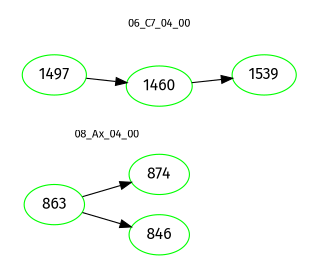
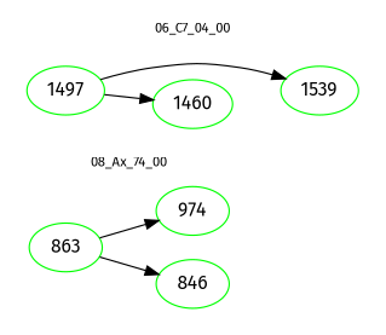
  digraph {
    fontname="Fira Sans"
    rankdir=LR
    node [color=green fontname="Fira Sans"]
    edge [color=black fontname="Fira Sans"]
    n1 [label=863]
    n2 [label=846]
-   n3 [label=874]
+   n3 [label=974]
    n4 [label=1497]
    n5 [label=1460]
    n6 [label=1539]
    subgraph cluster_1 {
      color=white
      fontsize=10
-     label="08_Ax_04_00"
+     label="08_Ax_74_00"
      n1
      n2
      n3
    }
    subgraph cluster_2 {
      color=white
      fontsize=10
      label="06_C7_04_00"
      n4
      n5
      n6
    }
    n1 -> n2
    n1 -> n3
    n4 -> n5
-   n5 -> n6
+   n4 -> n6
  }
